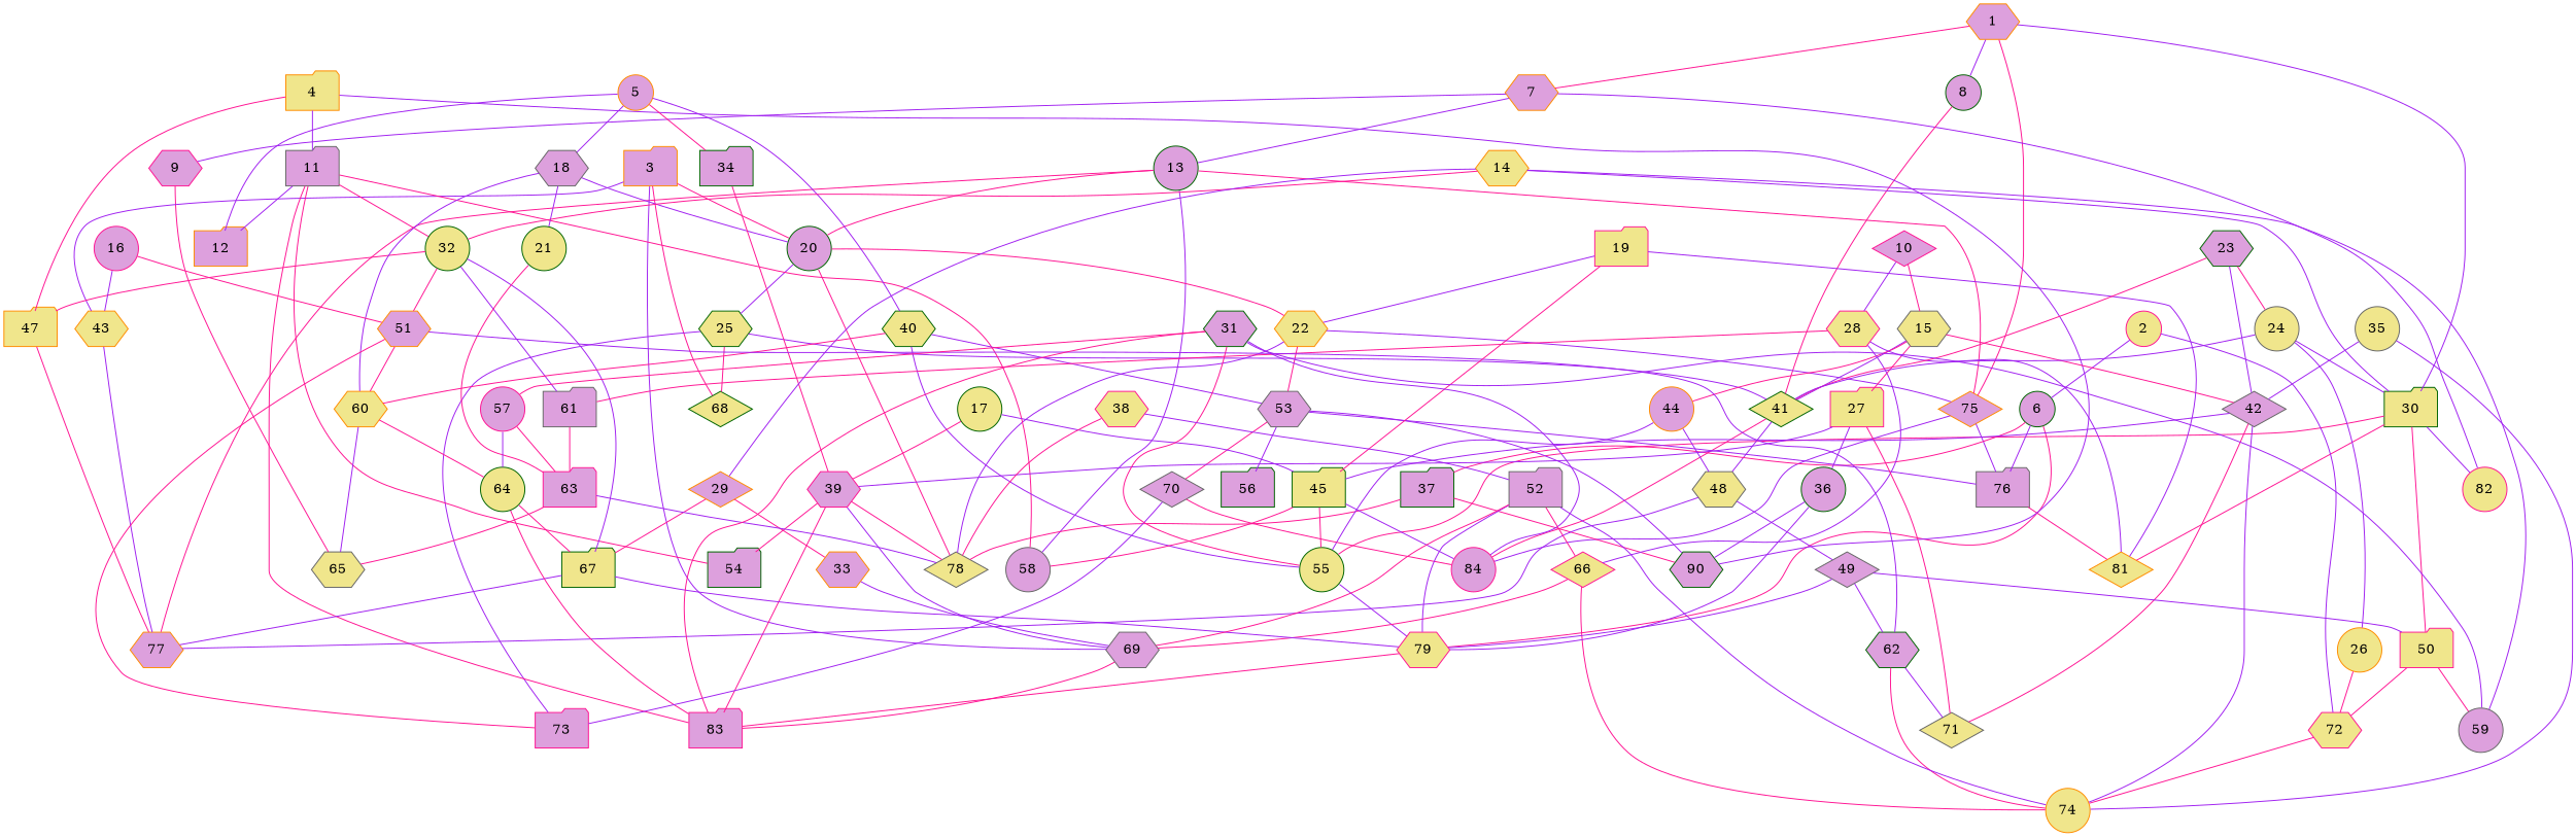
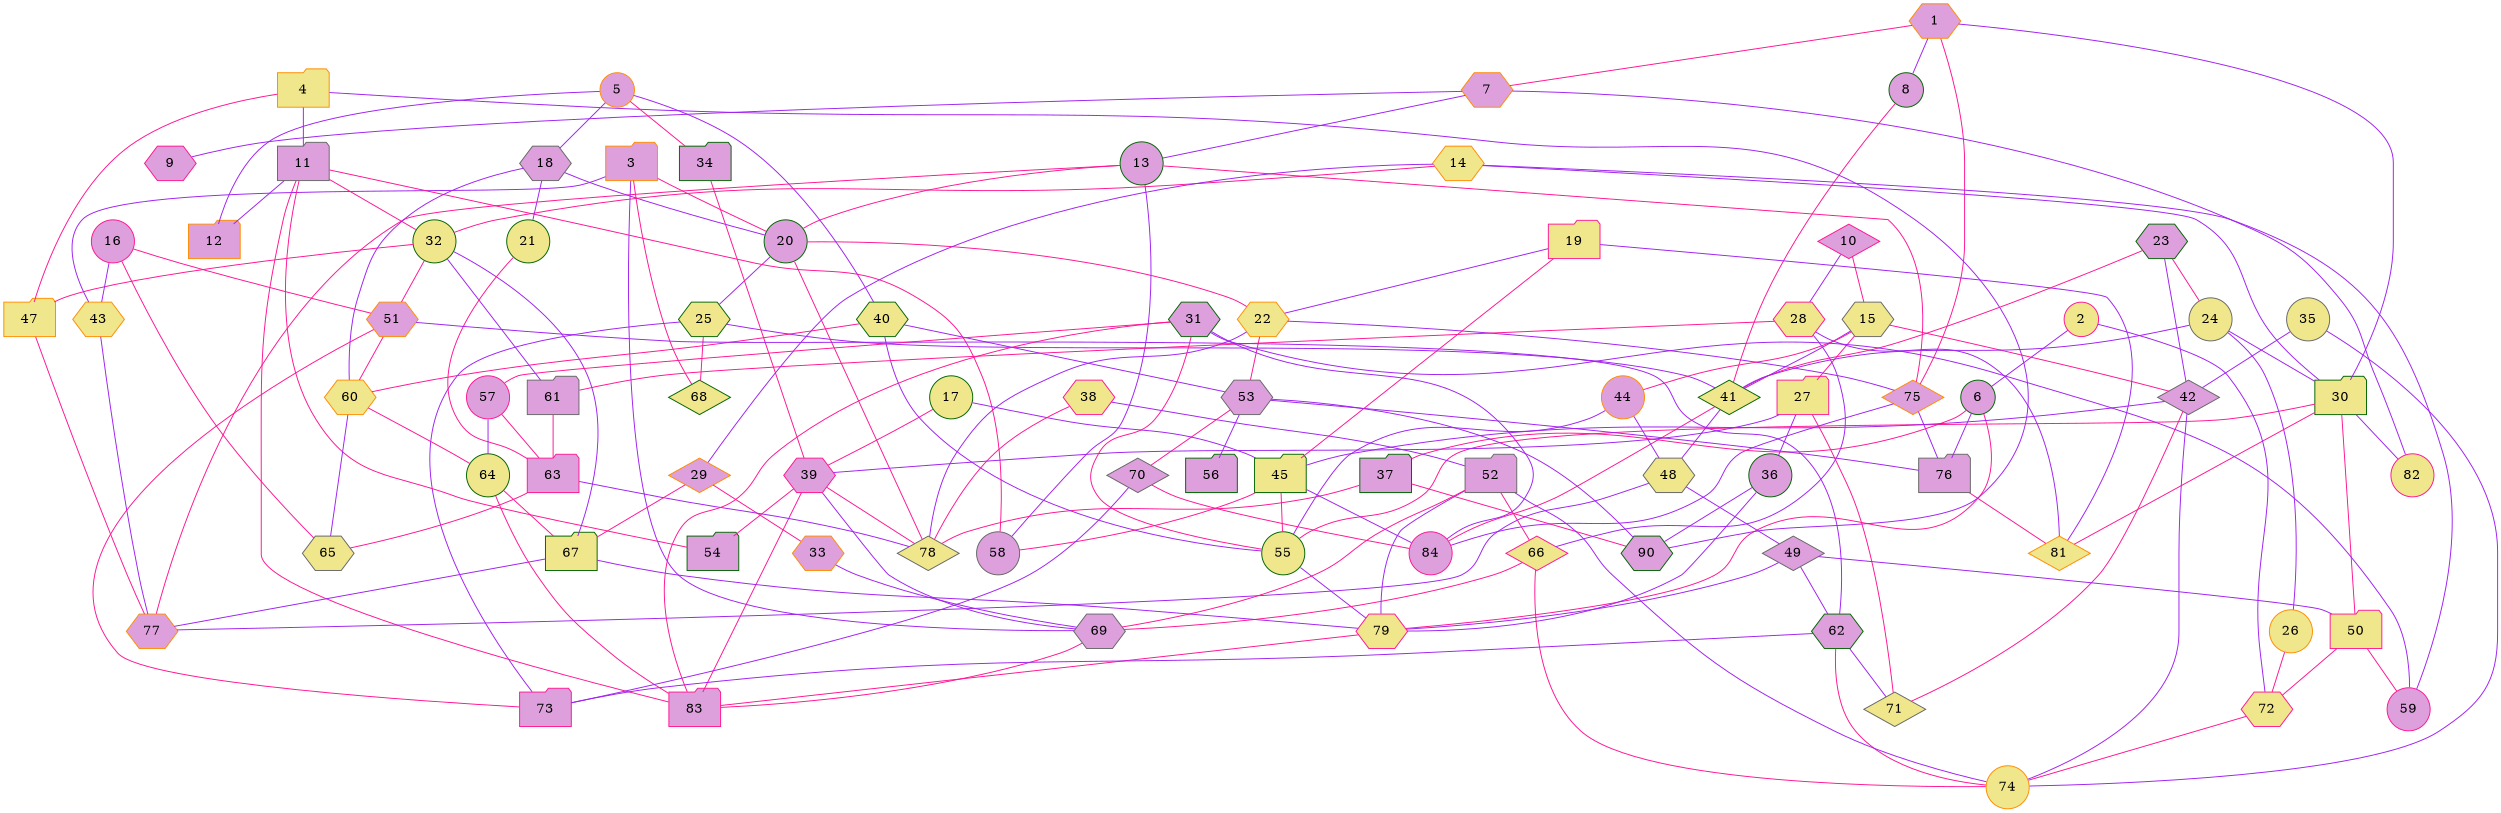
  graph {
    node [color=darkgreen fillcolor=plum shape=hexagon style=filled]
    edge [color=purple]
    1 [color=darkorange]
    7 [color=darkorange]
    8 [shape=circle]
    30 [fillcolor=khaki shape=folder]
    75 [color=darkorange shape=diamond]
    9 [color=deeppink]
    13 [shape=circle]
    82 [color=deeppink fillcolor=khaki shape=circle]
    41 [fillcolor=khaki shape=diamond]
    81 [color=darkorange fillcolor=khaki shape=diamond]
    50 [color=deeppink fillcolor=khaki shape=folder]
    55 [fillcolor=khaki shape=circle]
    76 [color=gray40 shape=folder]
    84 [color=deeppink shape=circle]
    2 [color=deeppink fillcolor=khaki shape=circle]
    6 [shape=circle]
    72 [color=deeppink fillcolor=khaki]
    37 [shape=folder]
    79 [color=deeppink fillcolor=khaki]
    74 [color=darkorange fillcolor=khaki shape=circle]
    3 [color=darkorange shape=folder]
    20 [shape=circle]
    43 [color=darkorange fillcolor=khaki]
    68 [fillcolor=khaki shape=diamond]
    69 [color=gray40]
    22 [color=darkorange fillcolor=khaki]
    25 [fillcolor=khaki]
    78 [color=gray40 fillcolor=khaki shape=diamond]
    77 [color=darkorange]
    83 [color=deeppink shape=folder]
    4 [color=darkorange fillcolor=khaki shape=folder]
    11 [color=gray40 shape=folder]
    47 [color=darkorange fillcolor=khaki shape=folder]
    n34 [label=90]
    12 [color=darkorange shape=folder]
    32 [fillcolor=khaki shape=circle]
    54 [shape=folder]
    58 [color=gray40 shape=circle]
    5 [color=darkorange shape=circle]
    18 [color=gray40]
    34 [shape=folder]
    40 [fillcolor=khaki]
    21 [fillcolor=khaki shape=circle]
    60 [color=darkorange fillcolor=khaki]
    39 [color=deeppink]
    53 [color=gray40]
    65 [color=gray40 fillcolor=khaki]
    48 [color=gray40 fillcolor=khaki]
    10 [color=deeppink shape=diamond]
    15 [color=gray40 fillcolor=khaki]
    28 [color=deeppink fillcolor=khaki]
    27 [color=deeppink fillcolor=khaki shape=folder]
    42 [color=gray40 shape=diamond]
    44 [color=darkorange shape=circle]
    61 [color=gray40 shape=folder]
    66 [color=deeppink fillcolor=khaki shape=diamond]
    51 [color=darkorange]
    67 [fillcolor=khaki shape=folder]
    14 [color=darkorange fillcolor=khaki]
    29 [color=darkorange shape=diamond]
-   59 [color=gray40 shape=circle]
+   59 [color=deeppink shape=circle]
    33 [color=darkorange]
    36 [shape=circle]
    71 [color=gray40 fillcolor=khaki shape=diamond]
    45 [fillcolor=khaki shape=folder]
    16 [color=deeppink shape=circle]
    73 [color=deeppink shape=folder]
    62
    17 [fillcolor=khaki shape=circle]
    63 [color=deeppink shape=folder]
    64 [fillcolor=khaki shape=circle]
    19 [color=deeppink fillcolor=khaki shape=folder]
    56 [shape=folder]
    70 [color=gray40 shape=diamond]
    23
    24 [color=gray40 fillcolor=khaki shape=circle]
    26 [color=darkorange fillcolor=khaki shape=circle]
    31
    57 [color=deeppink shape=circle]
    35 [color=gray40 fillcolor=khaki shape=circle]
    38 [color=deeppink fillcolor=khaki]
    52 [color=gray40 shape=folder]
    49 [color=gray40 shape=diamond]
    1 -- 7 [color=deeppink]
    1 -- 8
    1 -- 30
    1 -- 75 [color=deeppink]
    7 -- 9
    7 -- 13
    7 -- 82
    8 -- 41 [color=deeppink]
    30 -- 82
    30 -- 81 [color=deeppink]
    30 -- 50 [color=deeppink]
    30 -- 55 [color=deeppink]
    75 -- 76
    75 -- 84
-   9 -- 65 [color=deeppink]
+   16 -- 65 [color=deeppink]
    13 -- 75 [color=deeppink]
    13 -- 20 [color=deeppink]
    13 -- 77 [color=deeppink]
    13 -- 58
    41 -- 84 [color=deeppink]
    41 -- 48
    50 -- 72 [color=deeppink]
    50 -- 59 [color=deeppink]
    55 -- 79
    76 -- 81 [color=deeppink]
    2 -- 6
    2 -- 72
    6 -- 76
    6 -- 37 [color=deeppink]
    6 -- 79 [color=deeppink]
    72 -- 74 [color=deeppink]
    37 -- 78 [color=deeppink]
    37 -- n34 [color=deeppink]
    79 -- 83 [color=deeppink]
    3 -- 20 [color=deeppink]
    3 -- 43
    3 -- 68 [color=deeppink]
    3 -- 69
    20 -- 22 [color=deeppink]
    20 -- 25
    20 -- 78 [color=deeppink]
    43 -- 77
    69 -- 83 [color=deeppink]
    22 -- 75
    22 -- 78
    22 -- 53 [color=deeppink]
    25 -- 41
    25 -- 68 [color=deeppink]
    25 -- 73
    4 -- 11
    4 -- 47 [color=deeppink]
    4 -- n34
    11 -- 83 [color=deeppink]
    11 -- 12
    11 -- 32 [color=deeppink]
    11 -- 54 [color=deeppink]
    11 -- 58 [color=deeppink]
    47 -- 77 [color=deeppink]
    32 -- 47 [color=deeppink]
    32 -- 61
    32 -- 51 [color=deeppink]
    32 -- 67
    5 -- 12
    5 -- 18
    5 -- 34 [color=deeppink]
    5 -- 40
    18 -- 20
    18 -- 21
    18 -- 60
    34 -- 39 [color=deeppink]
    40 -- 55
    40 -- 60 [color=deeppink]
    40 -- 53
    21 -- 63 [color=deeppink]
    60 -- 65
    60 -- 64 [color=deeppink]
    39 -- 69
    39 -- 78 [color=deeppink]
    39 -- 83 [color=deeppink]
    39 -- 54 [color=deeppink]
    53 -- 76
    53 -- n34
    53 -- 56
    53 -- 70 [color=deeppink]
    48 -- 77
    48 -- 49
    10 -- 15 [color=deeppink]
    10 -- 28
    15 -- 41
    15 -- 27 [color=deeppink]
    15 -- 42 [color=deeppink]
    15 -- 44 [color=deeppink]
    28 -- 81
    28 -- 61 [color=deeppink]
    28 -- 66
    27 -- 39
    27 -- 36
    27 -- 71 [color=deeppink]
    42 -- 74
    42 -- 71 [color=deeppink]
    42 -- 45
    44 -- 55
    44 -- 48
    61 -- 63 [color=deeppink]
    66 -- 74 [color=deeppink]
    66 -- 69 [color=deeppink]
    51 -- 60 [color=deeppink]
    51 -- 73 [color=deeppink]
    51 -- 62
    67 -- 79
    67 -- 77
    14 -- 30
    14 -- 32 [color=deeppink]
    14 -- 29
    14 -- 59
    29 -- 67 [color=deeppink]
    29 -- 33 [color=deeppink]
    33 -- 69
    36 -- 79
    36 -- n34
    45 -- 55 [color=deeppink]
    45 -- 84
    45 -- 58 [color=deeppink]
    16 -- 43
    16 -- 51 [color=deeppink]
    62 -- 74 [color=deeppink]
    62 -- 71
+   62 -- 73
    17 -- 39 [color=deeppink]
    17 -- 45
    63 -- 78
    63 -- 65 [color=deeppink]
    64 -- 83 [color=deeppink]
    64 -- 67 [color=deeppink]
    19 -- 81
    19 -- 22
    19 -- 45 [color=deeppink]
    70 -- 84 [color=deeppink]
    70 -- 73
    23 -- 41 [color=deeppink]
    23 -- 42
    23 -- 24 [color=deeppink]
    24 -- 30
    24 -- 41
    24 -- 26
    26 -- 72 [color=deeppink]
    31 -- 55 [color=deeppink]
    31 -- 84
    31 -- 83 [color=deeppink]
    31 -- 59
    31 -- 57 [color=deeppink]
    57 -- 63 [color=deeppink]
    57 -- 64
    35 -- 74
    35 -- 42
    38 -- 78 [color=deeppink]
    38 -- 52
    52 -- 79
    52 -- 74
    52 -- 69 [color=deeppink]
    52 -- 66 [color=deeppink]
    49 -- 50
    49 -- 79
    49 -- 62
  }
